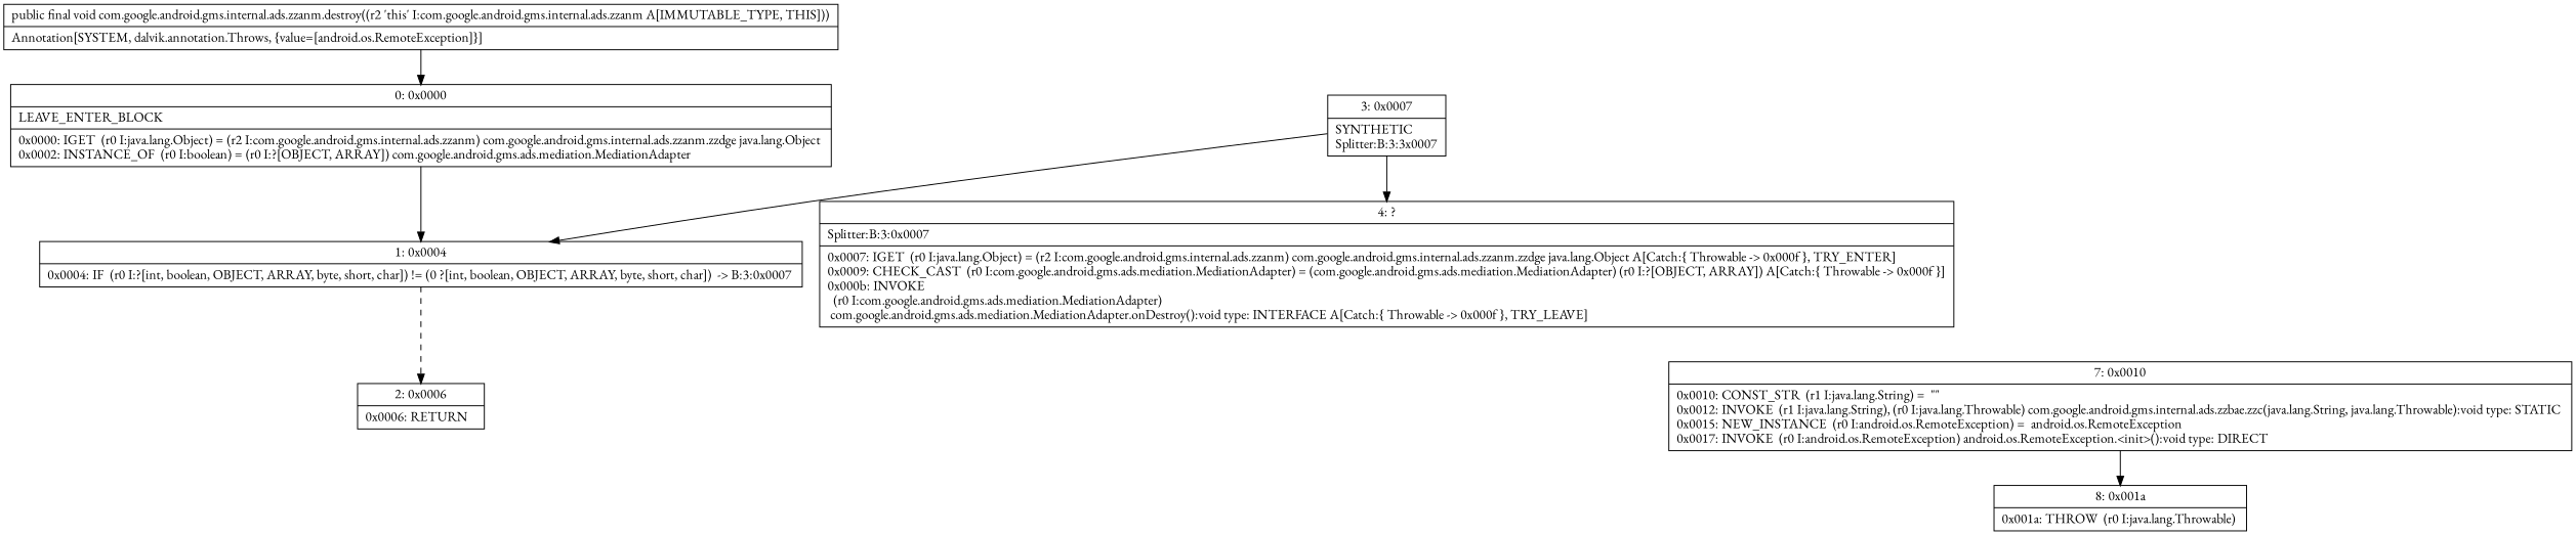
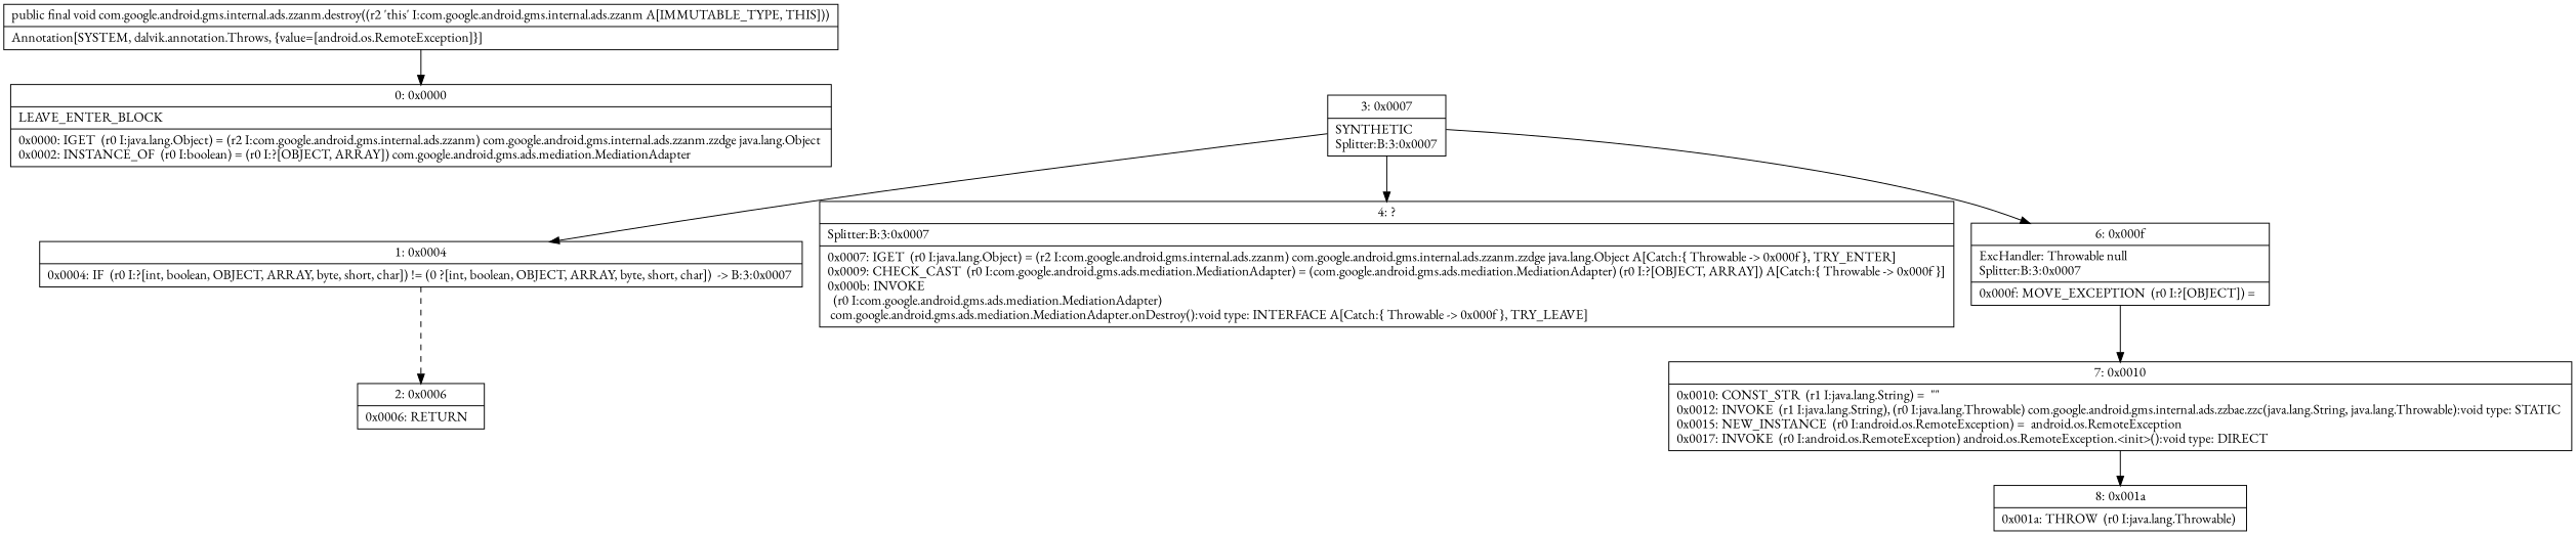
  digraph {
    fontname="EB Garamond"
    node [fontname="EB Garamond" shape=record]
    edge [fontname="EB Garamond"]
    n1 [label="{0\:\ 0x0000|LEAVE_ENTER_BLOCK\l|0x0000: IGET  (r0 I:java.lang.Object) = (r2 I:com.google.android.gms.internal.ads.zzanm) com.google.android.gms.internal.ads.zzanm.zzdge java.lang.Object \l0x0002: INSTANCE_OF  (r0 I:boolean) = (r0 I:?[OBJECT, ARRAY]) com.google.android.gms.ads.mediation.MediationAdapter \l}"]
    n2 [label="{1\:\ 0x0004|0x0004: IF  (r0 I:?[int, boolean, OBJECT, ARRAY, byte, short, char]) != (0 ?[int, boolean, OBJECT, ARRAY, byte, short, char])  \-\> B:3:0x0007 \l}"]
    n3 [label="{2\:\ 0x0006|0x0006: RETURN   \l}"]
-   n4 [label="{3\:\ 0x0007|SYNTHETIC\lSplitter:B:3:3x0007\l}"]
+   n4 [label="{3\:\ 0x0007|SYNTHETIC\lSplitter:B:3:0x0007\l}"]
    n5 [label="{4\:\ ?|Splitter:B:3:0x0007\l|0x0007: IGET  (r0 I:java.lang.Object) = (r2 I:com.google.android.gms.internal.ads.zzanm) com.google.android.gms.internal.ads.zzanm.zzdge java.lang.Object A[Catch:\{ Throwable \-\> 0x000f \}, TRY_ENTER]\l0x0009: CHECK_CAST  (r0 I:com.google.android.gms.ads.mediation.MediationAdapter) = (com.google.android.gms.ads.mediation.MediationAdapter) (r0 I:?[OBJECT, ARRAY]) A[Catch:\{ Throwable \-\> 0x000f \}]\l0x000b: INVOKE  \l  (r0 I:com.google.android.gms.ads.mediation.MediationAdapter)\l com.google.android.gms.ads.mediation.MediationAdapter.onDestroy():void type: INTERFACE A[Catch:\{ Throwable \-\> 0x000f \}, TRY_LEAVE]\l}"]
+   n6 [label="{6\:\ 0x000f|ExcHandler: Throwable null\lSplitter:B:3:0x0007\l|0x000f: MOVE_EXCEPTION  (r0 I:?[OBJECT]) =  \l}"]
    n7 [label="{7\:\ 0x0010|0x0010: CONST_STR  (r1 I:java.lang.String) =  \"\" \l0x0012: INVOKE  (r1 I:java.lang.String), (r0 I:java.lang.Throwable) com.google.android.gms.internal.ads.zzbae.zzc(java.lang.String, java.lang.Throwable):void type: STATIC \l0x0015: NEW_INSTANCE  (r0 I:android.os.RemoteException) =  android.os.RemoteException \l0x0017: INVOKE  (r0 I:android.os.RemoteException) android.os.RemoteException.\<init\>():void type: DIRECT \l}"]
    n8 [label="{8\:\ 0x001a|0x001a: THROW  (r0 I:java.lang.Throwable) \l}"]
    n9 [label="{public final void com.google.android.gms.internal.ads.zzanm.destroy((r2 'this' I:com.google.android.gms.internal.ads.zzanm A[IMMUTABLE_TYPE, THIS]))  | Annotation[SYSTEM, dalvik.annotation.Throws, \{value=[android.os.RemoteException]\}]\l}"]
-   n1 -> n2
    n2 -> n3 [style=dashed]
    n4 -> n2
    n4 -> n5
+   n4 -> n6
+   n6 -> n7
    n7 -> n8
    n9 -> n1
  }
